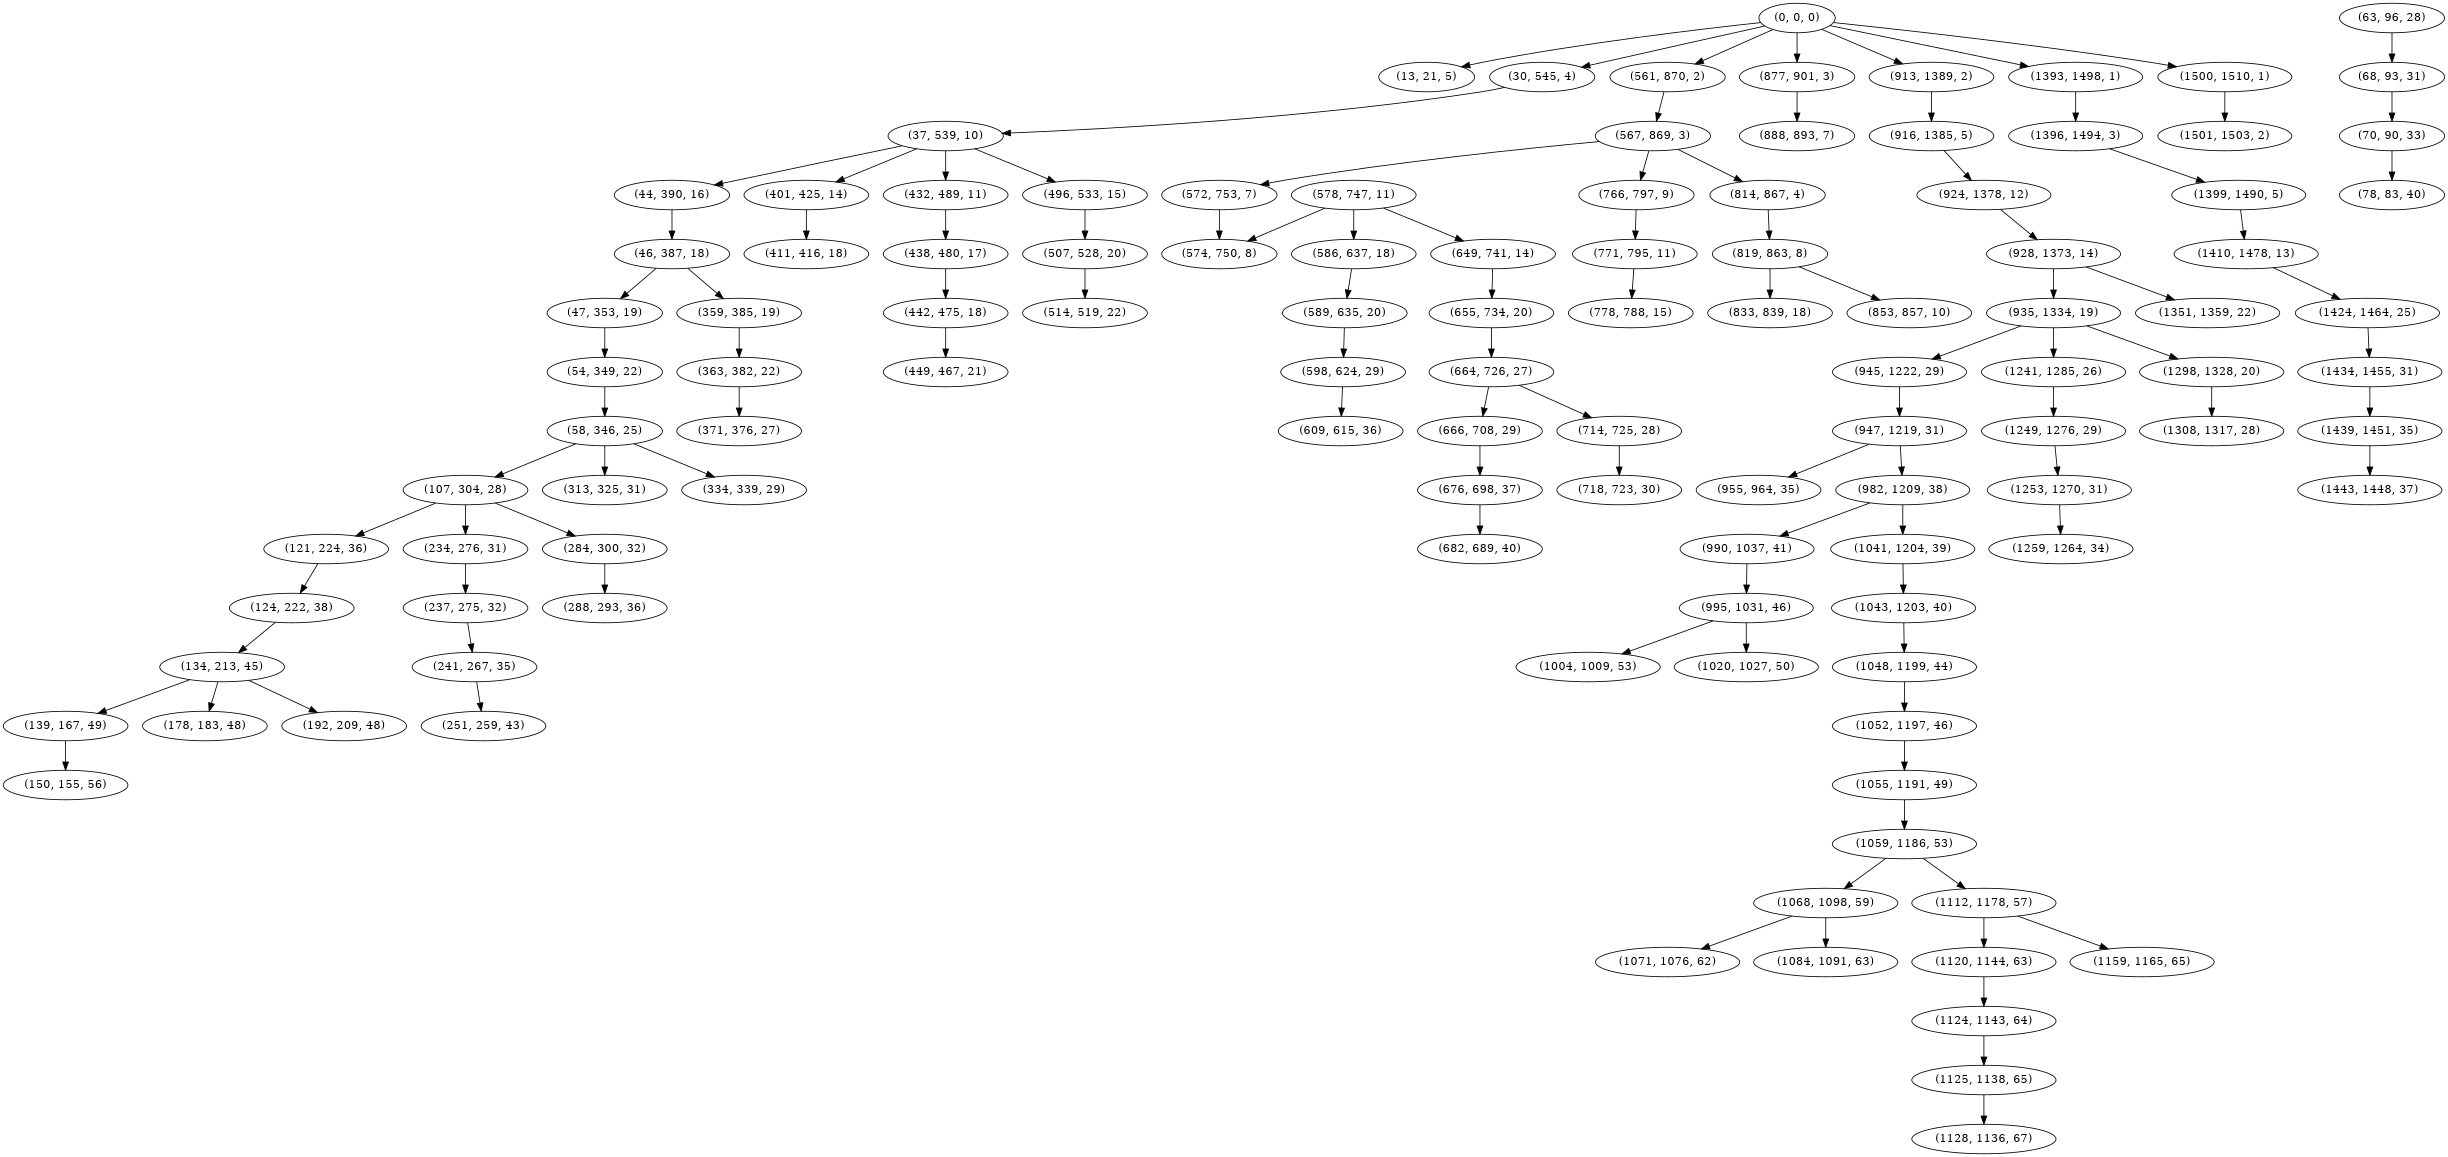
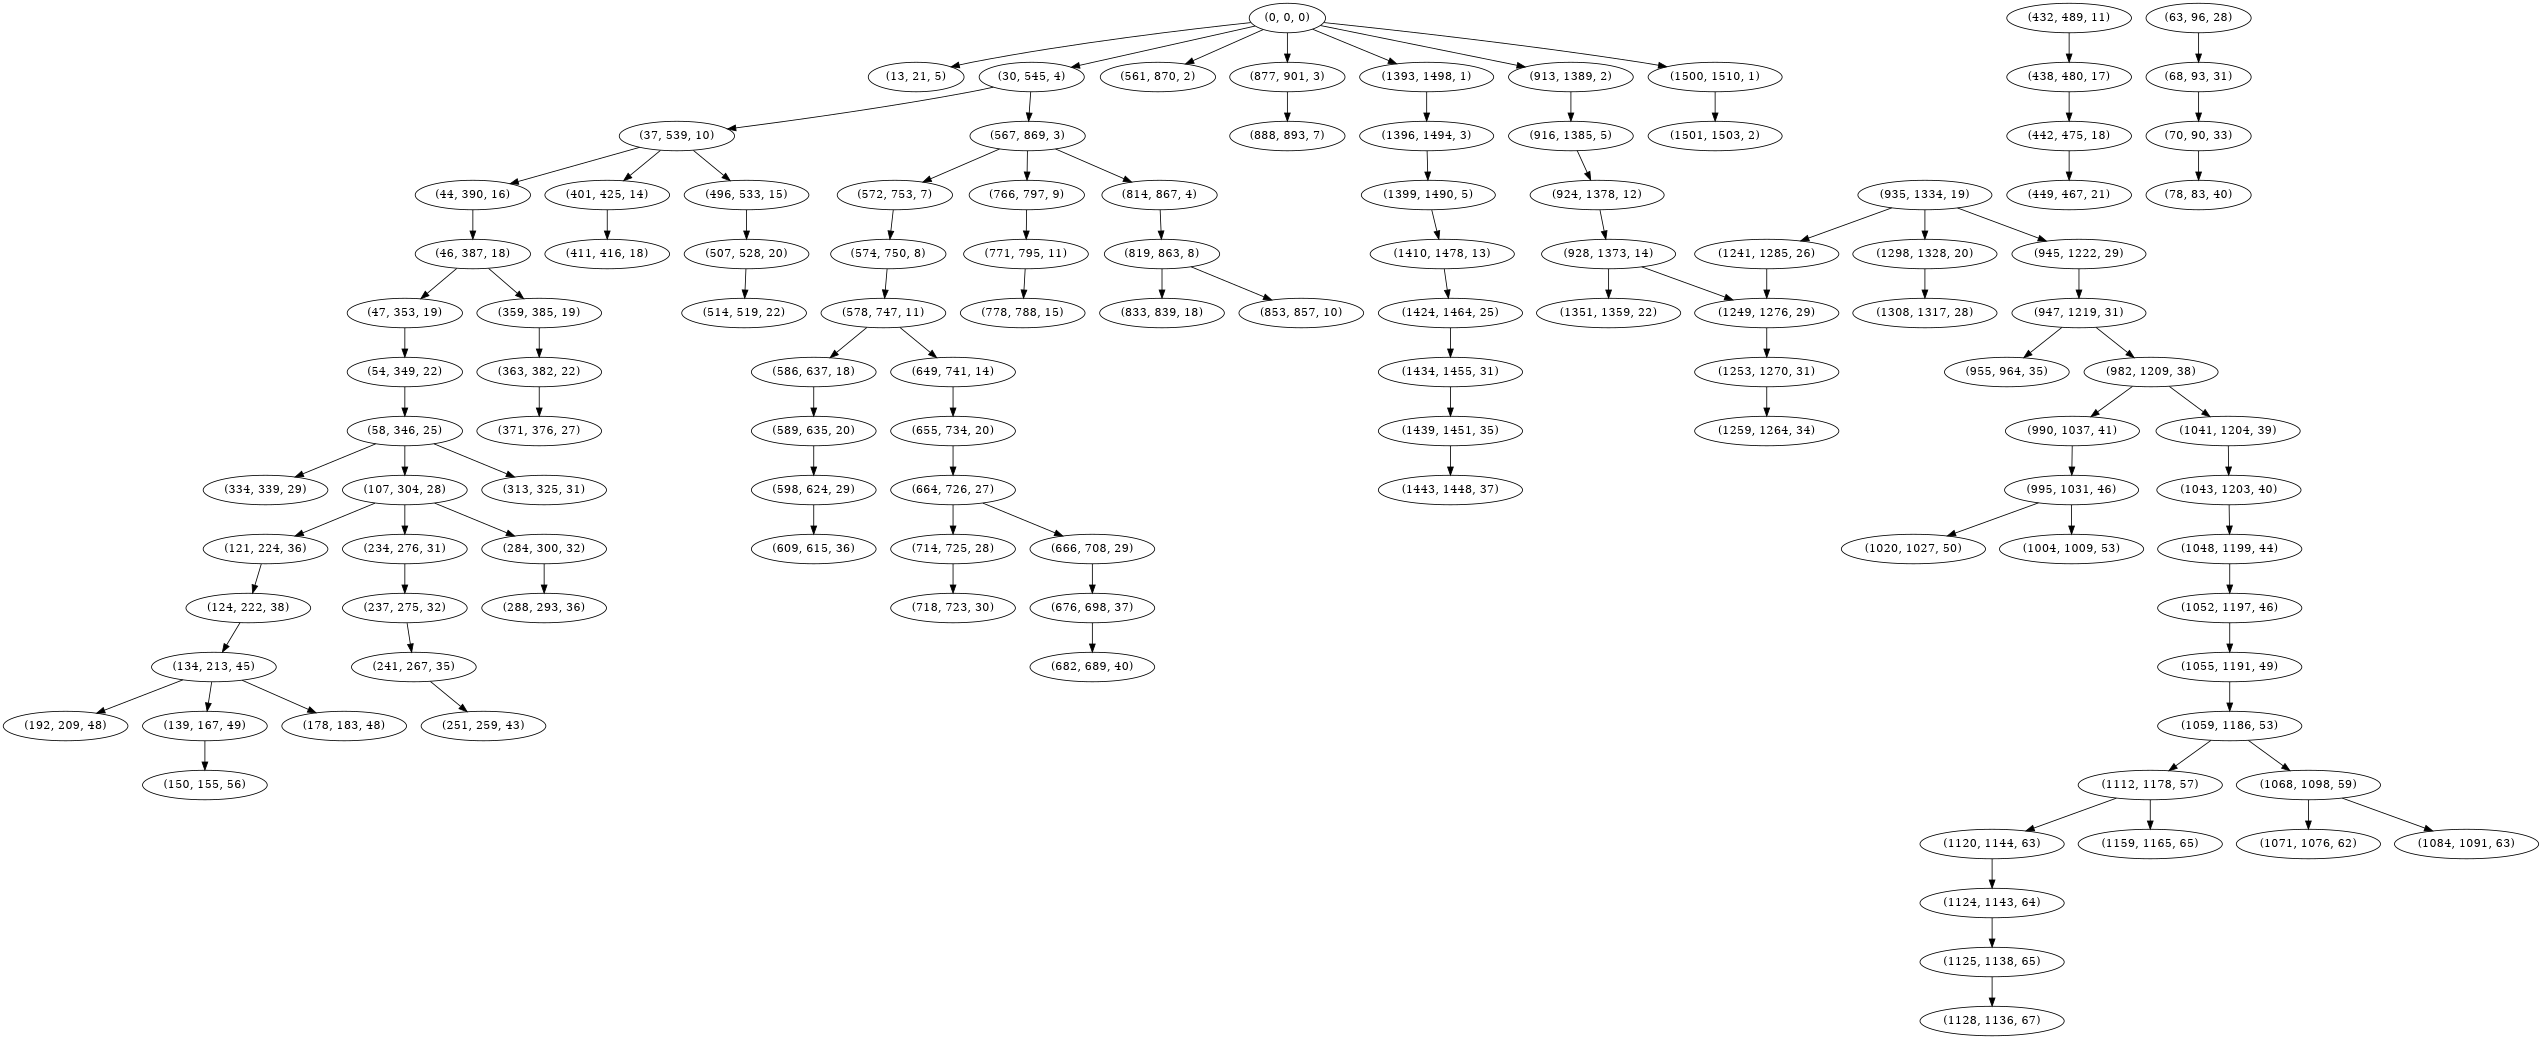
  digraph {
    "(0, 0, 0)"
    "(13, 21, 5)"
    "(30, 545, 4)"
    "(561, 870, 2)"
    "(877, 901, 3)"
    "(913, 1389, 2)"
    "(1393, 1498, 1)"
    "(1500, 1510, 1)"
    "(37, 539, 10)"
    "(567, 869, 3)"
    "(888, 893, 7)"
    "(916, 1385, 5)"
    "(1396, 1494, 3)"
    "(1501, 1503, 2)"
    "(44, 390, 16)"
    "(401, 425, 14)"
    "(432, 489, 11)"
    "(496, 533, 15)"
    "(46, 387, 18)"
    "(411, 416, 18)"
    "(438, 480, 17)"
    "(507, 528, 20)"
    "(47, 353, 19)"
    "(359, 385, 19)"
    "(54, 349, 22)"
    "(363, 382, 22)"
    "(58, 346, 25)"
    "(107, 304, 28)"
    n29 [label="(313, 325, 31)"]
    "(334, 339, 29)"
    "(63, 96, 28)"
    "(68, 93, 31)"
    "(121, 224, 36)"
    "(234, 276, 31)"
    "(284, 300, 32)"
    "(70, 90, 33)"
    "(78, 83, 40)"
    "(124, 222, 38)"
    "(237, 275, 32)"
    "(288, 293, 36)"
    "(134, 213, 45)"
    "(139, 167, 49)"
    "(178, 183, 48)"
    "(192, 209, 48)"
    "(150, 155, 56)"
    "(241, 267, 35)"
    "(251, 259, 43)"
    "(371, 376, 27)"
    "(442, 475, 18)"
    "(449, 467, 21)"
    "(514, 519, 22)"
    "(572, 753, 7)"
    "(766, 797, 9)"
    "(814, 867, 4)"
    "(574, 750, 8)"
    "(771, 795, 11)"
    "(819, 863, 8)"
    "(578, 747, 11)"
    "(586, 637, 18)"
    "(649, 741, 14)"
    "(589, 635, 20)"
    "(655, 734, 20)"
    "(598, 624, 29)"
    "(609, 615, 36)"
    "(664, 726, 27)"
    "(666, 708, 29)"
    "(714, 725, 28)"
    "(676, 698, 37)"
    "(718, 723, 30)"
    "(682, 689, 40)"
    "(778, 788, 15)"
    "(833, 839, 18)"
    "(853, 857, 10)"
    "(924, 1378, 12)"
    "(928, 1373, 14)"
    "(935, 1334, 19)"
    "(1351, 1359, 22)"
    "(945, 1222, 29)"
    "(1241, 1285, 26)"
    "(1298, 1328, 20)"
    "(947, 1219, 31)"
    "(1249, 1276, 29)"
    "(1308, 1317, 28)"
    "(955, 964, 35)"
    "(982, 1209, 38)"
    "(990, 1037, 41)"
    "(1041, 1204, 39)"
    "(995, 1031, 46)"
    "(1043, 1203, 40)"
    "(1004, 1009, 53)"
    "(1020, 1027, 50)"
    "(1048, 1199, 44)"
    "(1052, 1197, 46)"
    "(1055, 1191, 49)"
    "(1059, 1186, 53)"
    "(1068, 1098, 59)"
    "(1112, 1178, 57)"
    "(1071, 1076, 62)"
    "(1084, 1091, 63)"
    "(1120, 1144, 63)"
    "(1159, 1165, 65)"
    "(1124, 1143, 64)"
    "(1125, 1138, 65)"
    "(1128, 1136, 67)"
    "(1253, 1270, 31)"
    "(1259, 1264, 34)"
    "(1399, 1490, 5)"
    "(1410, 1478, 13)"
    "(1424, 1464, 25)"
    "(1434, 1455, 31)"
    "(1439, 1451, 35)"
    "(1443, 1448, 37)"
    "(0, 0, 0)" -> "(13, 21, 5)"
    "(0, 0, 0)" -> "(30, 545, 4)"
    "(0, 0, 0)" -> "(561, 870, 2)"
    "(0, 0, 0)" -> "(877, 901, 3)"
    "(0, 0, 0)" -> "(913, 1389, 2)"
    "(0, 0, 0)" -> "(1393, 1498, 1)"
    "(0, 0, 0)" -> "(1500, 1510, 1)"
    "(30, 545, 4)" -> "(37, 539, 10)"
-   "(561, 870, 2)" -> "(567, 869, 3)"
+   "(30, 545, 4)" -> "(567, 869, 3)"
    "(877, 901, 3)" -> "(888, 893, 7)"
    "(913, 1389, 2)" -> "(916, 1385, 5)"
    "(1393, 1498, 1)" -> "(1396, 1494, 3)"
    "(1500, 1510, 1)" -> "(1501, 1503, 2)"
    "(37, 539, 10)" -> "(44, 390, 16)"
    "(37, 539, 10)" -> "(401, 425, 14)"
-   "(37, 539, 10)" -> "(432, 489, 11)"
    "(37, 539, 10)" -> "(496, 533, 15)"
    "(567, 869, 3)" -> "(572, 753, 7)"
    "(567, 869, 3)" -> "(766, 797, 9)"
    "(567, 869, 3)" -> "(814, 867, 4)"
    "(916, 1385, 5)" -> "(924, 1378, 12)"
    "(1396, 1494, 3)" -> "(1399, 1490, 5)"
    "(44, 390, 16)" -> "(46, 387, 18)"
    "(401, 425, 14)" -> "(411, 416, 18)"
    "(432, 489, 11)" -> "(438, 480, 17)"
    "(496, 533, 15)" -> "(507, 528, 20)"
    "(46, 387, 18)" -> "(47, 353, 19)"
    "(46, 387, 18)" -> "(359, 385, 19)"
    "(438, 480, 17)" -> "(442, 475, 18)"
    "(507, 528, 20)" -> "(514, 519, 22)"
    "(47, 353, 19)" -> "(54, 349, 22)"
    "(359, 385, 19)" -> "(363, 382, 22)"
    "(54, 349, 22)" -> "(58, 346, 25)"
    "(363, 382, 22)" -> "(371, 376, 27)"
    "(58, 346, 25)" -> "(107, 304, 28)"
    "(58, 346, 25)" -> n29
    "(58, 346, 25)" -> "(334, 339, 29)"
    "(107, 304, 28)" -> "(121, 224, 36)"
    "(107, 304, 28)" -> "(234, 276, 31)"
    "(107, 304, 28)" -> "(284, 300, 32)"
    "(63, 96, 28)" -> "(68, 93, 31)"
    "(68, 93, 31)" -> "(70, 90, 33)"
    "(121, 224, 36)" -> "(124, 222, 38)"
    "(234, 276, 31)" -> "(237, 275, 32)"
    "(284, 300, 32)" -> "(288, 293, 36)"
    "(70, 90, 33)" -> "(78, 83, 40)"
    "(124, 222, 38)" -> "(134, 213, 45)"
    "(237, 275, 32)" -> "(241, 267, 35)"
    "(134, 213, 45)" -> "(139, 167, 49)"
    "(134, 213, 45)" -> "(178, 183, 48)"
    "(134, 213, 45)" -> "(192, 209, 48)"
    "(139, 167, 49)" -> "(150, 155, 56)"
    "(241, 267, 35)" -> "(251, 259, 43)"
    "(442, 475, 18)" -> "(449, 467, 21)"
    "(572, 753, 7)" -> "(574, 750, 8)"
    "(766, 797, 9)" -> "(771, 795, 11)"
    "(814, 867, 4)" -> "(819, 863, 8)"
-   "(578, 747, 11)" -> "(574, 750, 8)"
+   "(574, 750, 8)" -> "(578, 747, 11)"
    "(771, 795, 11)" -> "(778, 788, 15)"
    "(819, 863, 8)" -> "(833, 839, 18)"
    "(819, 863, 8)" -> "(853, 857, 10)"
    "(578, 747, 11)" -> "(586, 637, 18)"
    "(578, 747, 11)" -> "(649, 741, 14)"
    "(586, 637, 18)" -> "(589, 635, 20)"
    "(649, 741, 14)" -> "(655, 734, 20)"
    "(589, 635, 20)" -> "(598, 624, 29)"
    "(655, 734, 20)" -> "(664, 726, 27)"
    "(598, 624, 29)" -> "(609, 615, 36)"
    "(664, 726, 27)" -> "(666, 708, 29)"
    "(664, 726, 27)" -> "(714, 725, 28)"
    "(666, 708, 29)" -> "(676, 698, 37)"
    "(714, 725, 28)" -> "(718, 723, 30)"
    "(676, 698, 37)" -> "(682, 689, 40)"
    "(924, 1378, 12)" -> "(928, 1373, 14)"
-   "(928, 1373, 14)" -> "(935, 1334, 19)"
+   "(928, 1373, 14)" -> "(1249, 1276, 29)"
    "(928, 1373, 14)" -> "(1351, 1359, 22)"
    "(935, 1334, 19)" -> "(945, 1222, 29)"
    "(935, 1334, 19)" -> "(1241, 1285, 26)"
    "(935, 1334, 19)" -> "(1298, 1328, 20)"
    "(945, 1222, 29)" -> "(947, 1219, 31)"
    "(1241, 1285, 26)" -> "(1249, 1276, 29)"
    "(1298, 1328, 20)" -> "(1308, 1317, 28)"
    "(947, 1219, 31)" -> "(955, 964, 35)"
    "(947, 1219, 31)" -> "(982, 1209, 38)"
    "(1249, 1276, 29)" -> "(1253, 1270, 31)"
    "(982, 1209, 38)" -> "(990, 1037, 41)"
    "(982, 1209, 38)" -> "(1041, 1204, 39)"
    "(990, 1037, 41)" -> "(995, 1031, 46)"
    "(1041, 1204, 39)" -> "(1043, 1203, 40)"
    "(995, 1031, 46)" -> "(1004, 1009, 53)"
    "(995, 1031, 46)" -> "(1020, 1027, 50)"
    "(1043, 1203, 40)" -> "(1048, 1199, 44)"
    "(1048, 1199, 44)" -> "(1052, 1197, 46)"
    "(1052, 1197, 46)" -> "(1055, 1191, 49)"
    "(1055, 1191, 49)" -> "(1059, 1186, 53)"
    "(1059, 1186, 53)" -> "(1068, 1098, 59)"
    "(1059, 1186, 53)" -> "(1112, 1178, 57)"
    "(1068, 1098, 59)" -> "(1071, 1076, 62)"
    "(1068, 1098, 59)" -> "(1084, 1091, 63)"
    "(1112, 1178, 57)" -> "(1120, 1144, 63)"
    "(1112, 1178, 57)" -> "(1159, 1165, 65)"
    "(1120, 1144, 63)" -> "(1124, 1143, 64)"
    "(1124, 1143, 64)" -> "(1125, 1138, 65)"
    "(1125, 1138, 65)" -> "(1128, 1136, 67)"
    "(1253, 1270, 31)" -> "(1259, 1264, 34)"
    "(1399, 1490, 5)" -> "(1410, 1478, 13)"
    "(1410, 1478, 13)" -> "(1424, 1464, 25)"
    "(1424, 1464, 25)" -> "(1434, 1455, 31)"
    "(1434, 1455, 31)" -> "(1439, 1451, 35)"
    "(1439, 1451, 35)" -> "(1443, 1448, 37)"
  }
